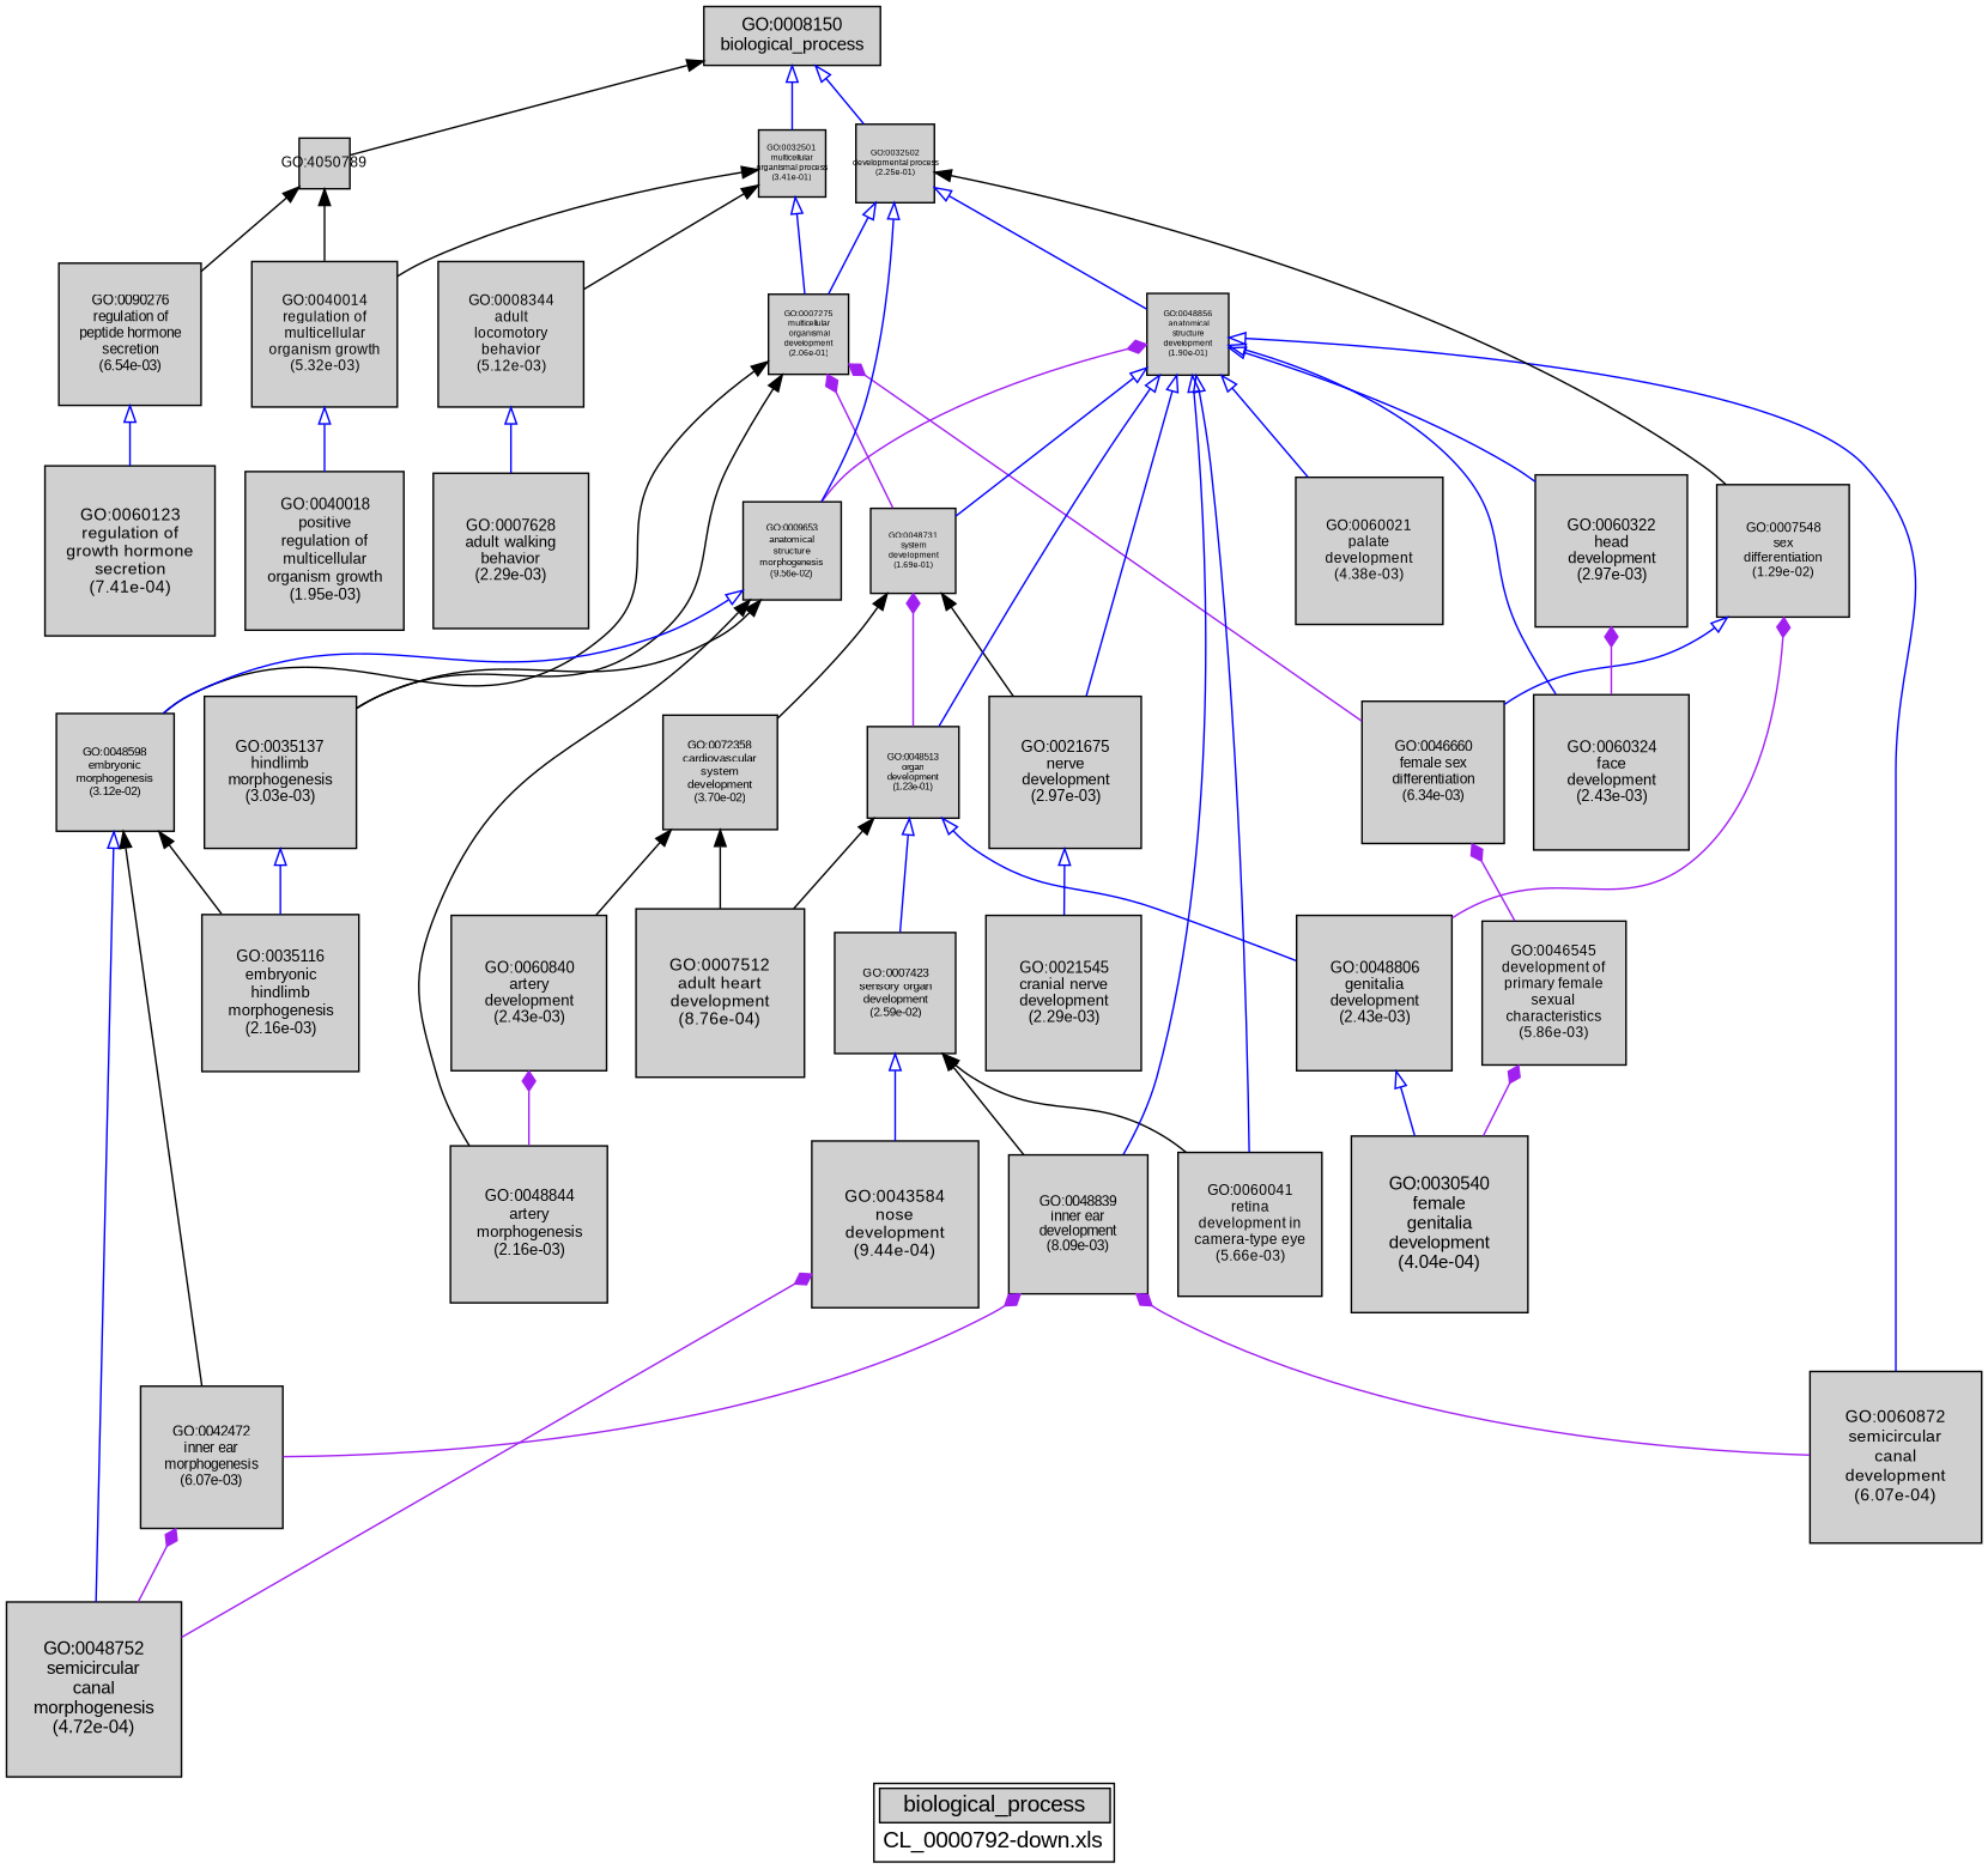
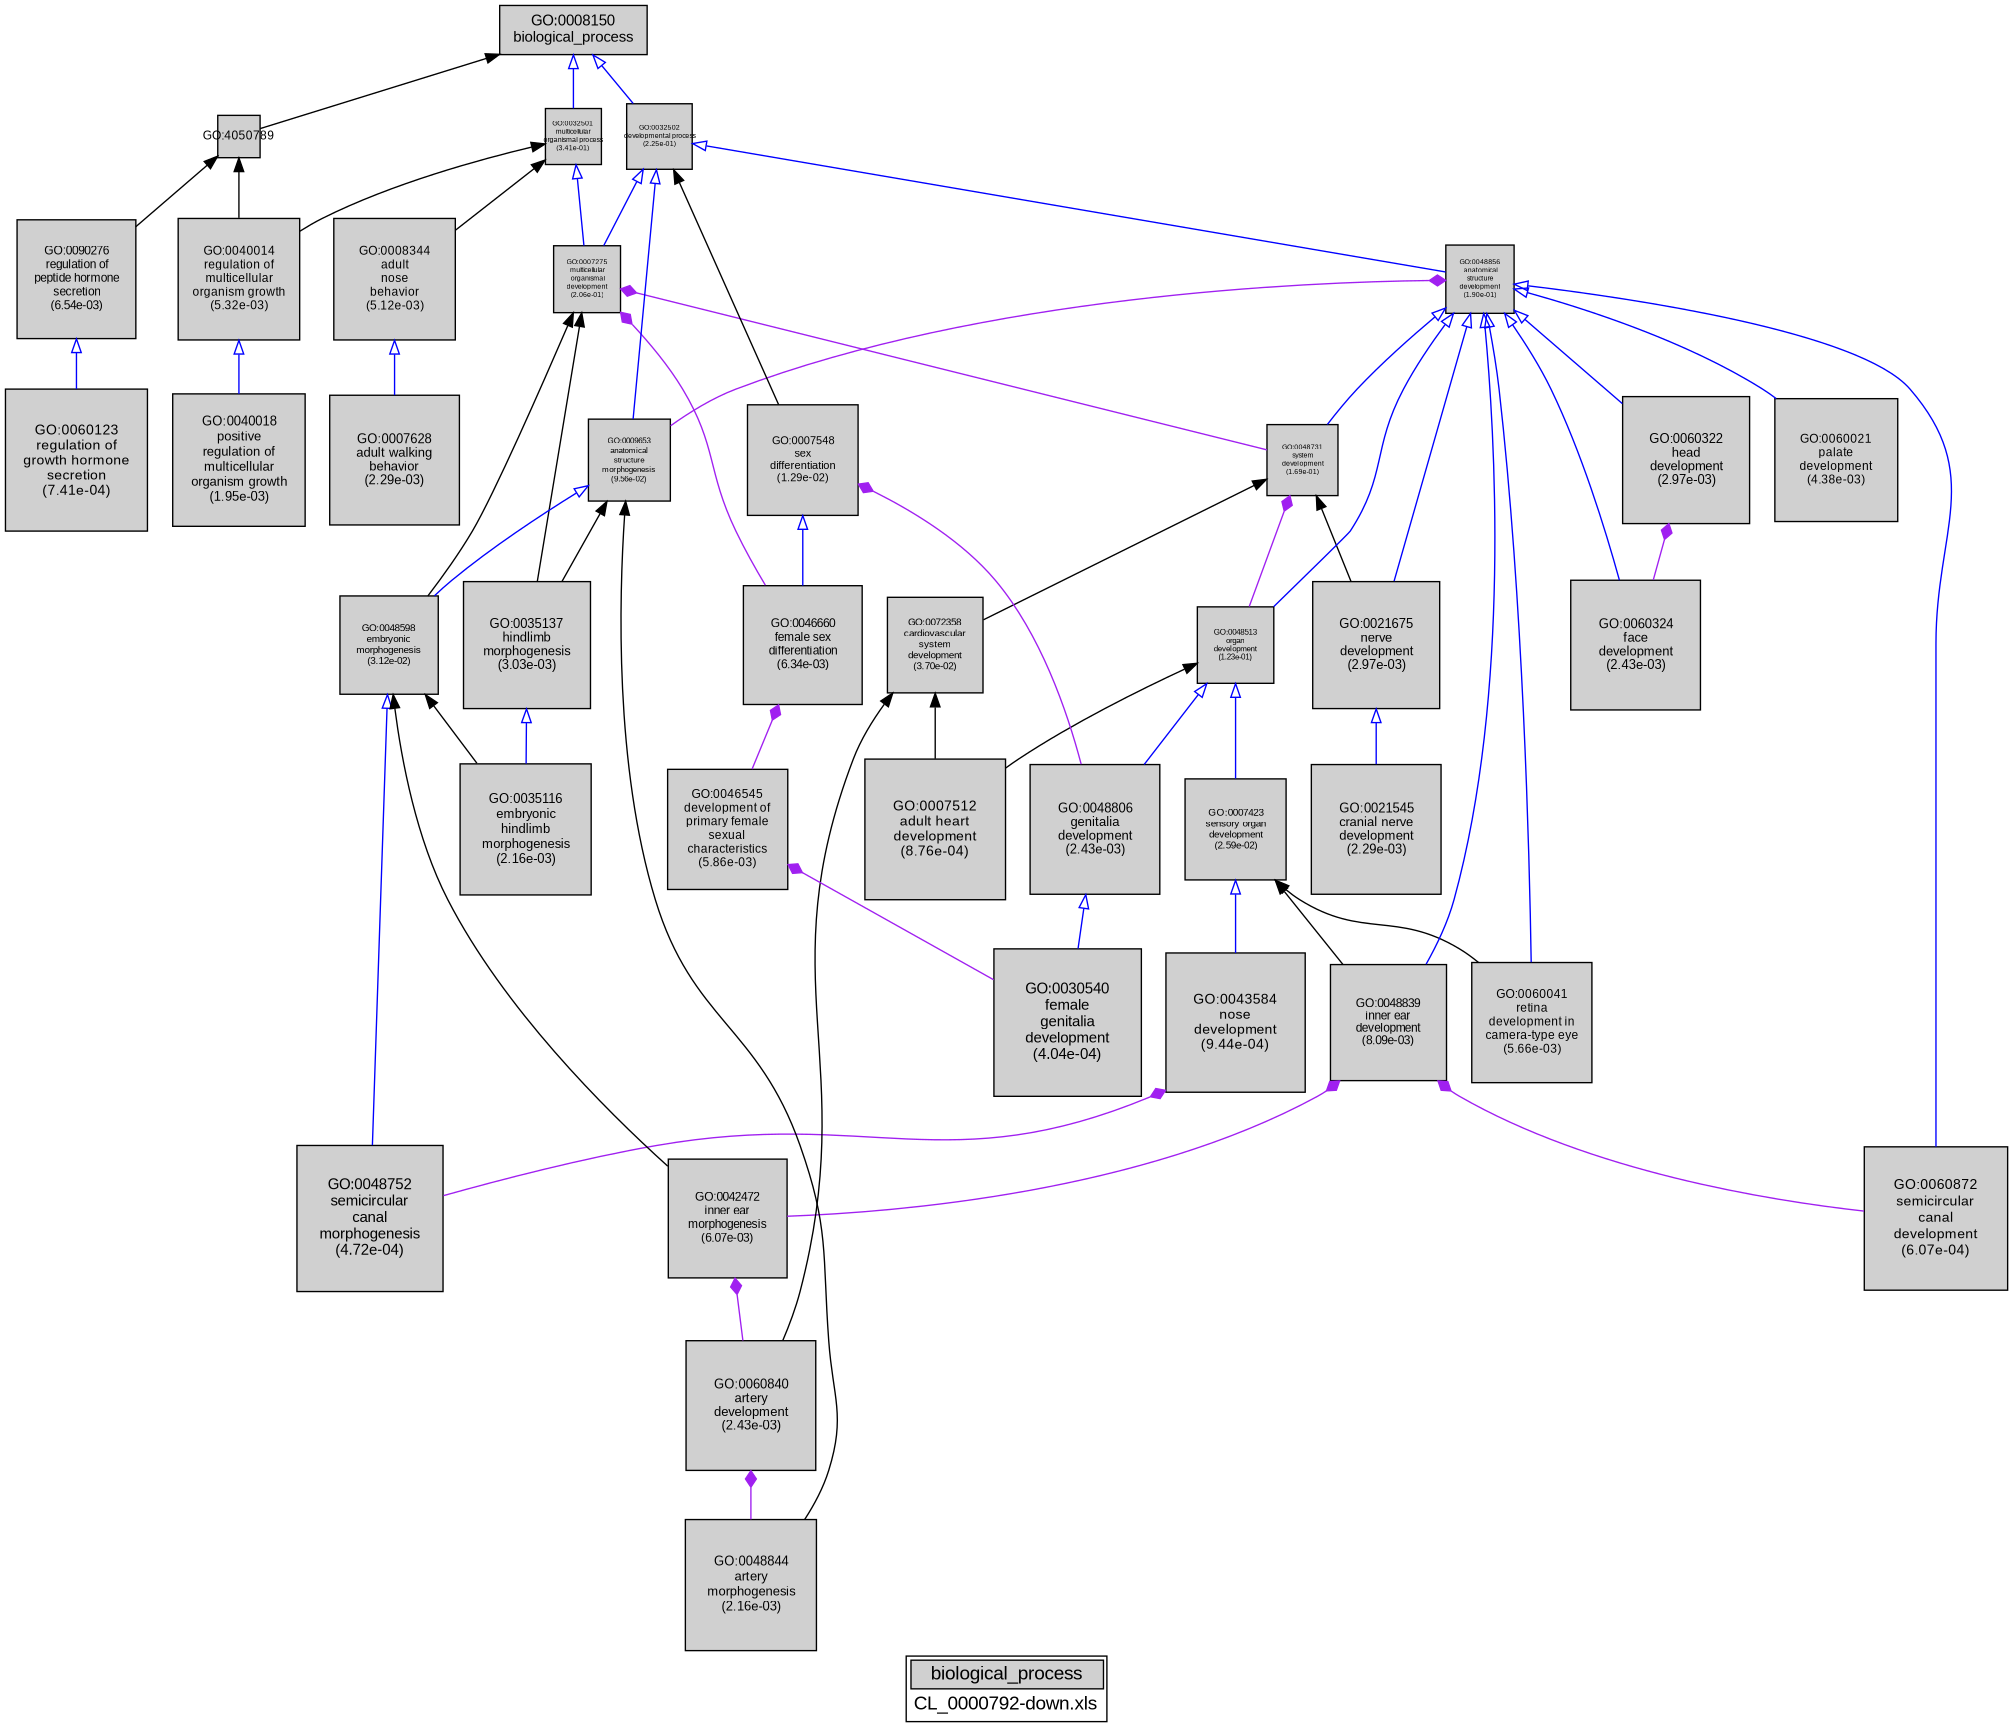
  digraph {
    bgcolor="#FFFFFF"
    fontname="Liberation Sans"
    label=<<TABLE COLOR="black" BGCOLOR="white"><TR><TD COLSPAN="2" BGCOLOR="#D0D0D0"><FONT COLOR="black">biological_process</FONT></TD></TR><TR><TD BORDER="0">CL_0000792-down.xls</TD></TR></TABLE>>
    node [color=black fillcolor="#D0D0D0" fixedsize=true fontcolor=black fontname="Liberation Sans" fontsize=5.0 shape=box style=filled]
    edge [arrowtail=empty color=blue dir=back fontname="Liberation Sans" weight=5.0]
    n1 [fontsize=9.65525624314 height=1.34100781155 label=<<TABLE BORDER="0"><TR><TD>GO:0040018<BR/>positive<BR/>regulation of<BR/>multicellular<BR/>organism growth<BR/>(1.95e-03)</TD></TR></TABLE>> width=1.34100781155]
    n2 [fontsize=10.6934079191 height=1.48519554432 label=<<TABLE BORDER="0"><TR><TD>GO:0048752<BR/>semicircular<BR/>canal<BR/>morphogenesis<BR/>(4.72e-04)</TD></TR></TABLE>> width=1.48519554432]
    n3 [height=0.680718372517 label=<<TABLE BORDER="0"><TR><TD>GO:0007275<BR/>multicellular<BR/>organismal<BR/>development<BR/>(2.06e-01)</TD></TR></TABLE>> width=0.680718372517]
    n4 [height=0.563947749771 label=<<TABLE BORDER="0"><TR><TD>GO:0032501<BR/>multicellular<BR/>organismal process<BR/>(3.41e-01)</TD></TR></TABLE>> width=0.563947749771]
    n5 [fontsize=8.49215261038 height=1.17946564033 label=<<TABLE BORDER="0"><TR><TD>GO:0048839<BR/>inner ear<BR/>development<BR/>(8.09e-03)</TD></TR></TABLE>> width=1.17946564033]
    n6 [fontsize=10.8 height=1.5 label=<<TABLE BORDER="0"><TR><TD>GO:0030540<BR/>female<BR/>genitalia<BR/>development<BR/>(4.04e-04)</TD></TR></TABLE>> width=1.5]
    n7 [fontsize=8.7032163039 height=1.20878004221 label=<<TABLE BORDER="0"><TR><TD>GO:0046660<BR/>female sex<BR/>differentiation<BR/>(6.34e-03)</TD></TR></TABLE>> width=1.20878004221]
    n8 [fontsize=10.2003549514 height=1.41671596548 label=<<TABLE BORDER="0"><TR><TD>GO:0043584<BR/>nose<BR/>development<BR/>(9.44e-04)</TD></TR></TABLE>> width=1.41671596548]
    n9 [fontsize=5.18972030823 height=0.720794487254 label=<<TABLE BORDER="0"><TR><TD>GO:0048731<BR/>system<BR/>development<BR/>(1.69e-01)</TD></TR></TABLE>> width=0.720794487254]
    n10 [fontsize=9.53204661611 height=1.32389536335 label=<<TABLE BORDER="0"><TR><TD>GO:0021545<BR/>cranial nerve<BR/>development<BR/>(2.29e-03)</TD></TR></TABLE>> width=1.32389536335]
    n11 [fontsize=7.03683223138 height=0.977337809914 label=<<TABLE BORDER="0"><TR><TD>GO:0072358<BR/>cardiovascular<BR/>system<BR/>development<BR/>(3.70e-02)</TD></TR></TABLE>> width=0.977337809914]
    n12 [fontsize=7.40209131144 height=1.0280682377 label=<<TABLE BORDER="0"><TR><TD>GO:0007423<BR/>sensory organ<BR/>development<BR/>(2.59e-02)</TD></TR></TABLE>> width=1.0280682377]
    n13 [fontsize=9.01270061773 height=1.25176397468 label=<<TABLE BORDER="0"><TR><TD>GO:0060021<BR/>palate<BR/>development<BR/>(4.38e-03)</TD></TR></TABLE>> width=1.25176397468]
    n14 [fontsize=10.2542017188 height=1.42419468317 label=<<TABLE BORDER="0"><TR><TD>GO:0007512<BR/>adult heart<BR/>development<BR/>(8.76e-04)</TD></TR></TABLE>> width=1.42419468317]
    n15 [fontsize=8.79873006575 height=1.22204584247 label=<<TABLE BORDER="0"><TR><TD>GO:0060041<BR/>retina<BR/>development in<BR/>camera-type eye<BR/>(5.66e-03)</TD></TR></TABLE>> width=1.22204584247]
    n16 [fontsize=7.21450700048 height=1.00201486118 label=<<TABLE BORDER="0"><TR><TD>GO:0048598<BR/>embryonic<BR/>morphogenesis<BR/>(3.12e-02)</TD></TR></TABLE>> width=1.00201486118]
    n17 [fontsize=8.85040856939 height=1.22922341242 label=<<TABLE BORDER="0"><TR><TD>GO:0040014<BR/>regulation of<BR/>multicellular<BR/>organism growth<BR/>(5.32e-03)</TD></TR></TABLE>> width=1.22922341242]
    n18 [fontsize=9.57919262901 height=1.3304434207 label=<<TABLE BORDER="0"><TR><TD>GO:0035116<BR/>embryonic<BR/>hindlimb<BR/>morphogenesis<BR/>(2.16e-03)</TD></TR></TABLE>> width=1.3304434207]
    n19 [fontsize=10.8 label=<<TABLE BORDER="0"><TR><TD>GO:0008150<BR/>biological_process</TD></TR></TABLE>> width=1.5]
    n20 [fontsize=9.31096089273 height=1.29318901288 label=<<TABLE BORDER="0"><TR><TD>GO:0035137<BR/>hindlimb<BR/>morphogenesis<BR/>(3.03e-03)</TD></TR></TABLE>> width=1.29318901288]
    n21 [fontsize=5.62273376055 height=0.780935244521 label=<<TABLE BORDER="0"><TR><TD>GO:0048513<BR/>organ<BR/>development<BR/>(1.23e-01)</TD></TR></TABLE>> width=0.780935244521]
    n22 [fontsize=8.74026664111 height=1.21392592238 label=<<TABLE BORDER="0"><TR><TD>GO:0042472<BR/>inner ear<BR/>morphogenesis<BR/>(6.07e-03)</TD></TR></TABLE>> width=1.21392592238]
    n23 [fontsize=5.02118736256 height=0.697387133689 label=<<TABLE BORDER="0"><TR><TD>GO:0048856<BR/>anatomical<BR/>structure<BR/>development<BR/>(1.90e-01)</TD></TR></TABLE>> width=0.697387133689]
    n24 [fontsize=10.5173130224 height=1.46073791978 label=<<TABLE BORDER="0"><TR><TD>GO:0060872<BR/>semicircular<BR/>canal<BR/>development<BR/>(6.07e-04)</TD></TR></TABLE>> width=1.46073791978]
    n25 [fontsize=9.48738160056 height=1.31769188897 label=<<TABLE BORDER="0"><TR><TD>GO:0048806<BR/>genitalia<BR/>development<BR/>(2.43e-03)</TD></TR></TABLE>> width=1.31769188897]
    n26 [fontsize=8.76904296623 height=1.2179226342 label=<<TABLE BORDER="0"><TR><TD>GO:0046545<BR/>development of<BR/>primary female<BR/>sexual<BR/>characteristics<BR/>(5.86e-03)</TD></TR></TABLE>> width=1.2179226342]
    n27 [fontsize=5.95097878035 height=0.826524830604 label=<<TABLE BORDER="0"><TR><TD>GO:0009653<BR/>anatomical<BR/>structure<BR/>morphogenesis<BR/>(9.56e-02)</TD></TR></TABLE>> width=0.826524830604]
    n28 [fontsize=8.07520593754 height=1.12155638021 label=<<TABLE BORDER="0"><TR><TD>GO:0007548<BR/>sex<BR/>differentiation<BR/>(1.29e-02)</TD></TR></TABLE>> width=1.12155638021]
    n29 [height=0.661976354022 label=<<TABLE BORDER="0"><TR><TD>GO:0032502<BR/>developmental process<BR/>(2.25e-01)</TD></TR></TABLE>> width=0.661976354022]
    n30 [fontsize=9.32887936 height=1.29567768889 label=<<TABLE BORDER="0"><TR><TD>GO:0021675<BR/>nerve<BR/>development<BR/>(2.97e-03)</TD></TR></TABLE>> width=1.29567768889]
    n31 [fontsize=8.67635052535 height=1.20504868408 label=<<TABLE BORDER="0"><TR><TD>GO:0090276<BR/>regulation of<BR/>peptide hormone<BR/>secretion<BR/>(6.54e-03)</TD></TR></TABLE>> width=1.20504868408]
    n32 [fontsize=9.32887936 height=1.29567768889 label=<<TABLE BORDER="0"><TR><TD>GO:0060322<BR/>head<BR/>development<BR/>(2.97e-03)</TD></TR></TABLE>> width=1.29567768889]
    n33 [fontsize=9.48738160056 height=1.31769188897 label=<<TABLE BORDER="0"><TR><TD>GO:0060324<BR/>face<BR/>development<BR/>(2.43e-03)</TD></TR></TABLE>> width=1.31769188897]
    n34 [fontsize=9.53204661611 height=1.32389536335 label=<<TABLE BORDER="0"><TR><TD>GO:0007628<BR/>adult walking<BR/>behavior<BR/>(2.29e-03)</TD></TR></TABLE>> width=1.32389536335]
    n35 [fontsize=9 height=0.424583651074 label="GO:4050789" width=0.424583651074]
    n36 [fontsize=10.3745579997 height=1.4409108333 label=<<TABLE BORDER="0"><TR><TD>GO:0060123<BR/>regulation of<BR/>growth hormone<BR/>secretion<BR/>(7.41e-04)</TD></TR></TABLE>> width=1.4409108333]
-   n37 [fontsize=8.88285522165 height=1.2337298919 label=<<TABLE BORDER="0"><TR><TD>GO:0008344<BR/>adult<BR/>locomotory<BR/>behavior<BR/>(5.12e-03)</TD></TR></TABLE>> width=1.2337298919]
+   n37 [fontsize=8.88285522165 height=1.2337298919 label=<<TABLE BORDER="0"><TR><TD>GO:0008344<BR/>adult<BR/>nose<BR/>behavior<BR/>(5.12e-03)</TD></TR></TABLE>> width=1.2337298919]
    n38 [fontsize=9.48738160056 height=1.31769188897 label=<<TABLE BORDER="0"><TR><TD>GO:0060840<BR/>artery<BR/>development<BR/>(2.43e-03)</TD></TR></TABLE>> width=1.31769188897]
    n39 [fontsize=9.57919262901 height=1.3304434207 label=<<TABLE BORDER="0"><TR><TD>GO:0048844<BR/>artery<BR/>morphogenesis<BR/>(2.16e-03)</TD></TR></TABLE>> width=1.3304434207]
    subgraph sub_1 {
      n1
      n2
      n3
      n4
      n5
      n6
      n7
      n8
      n9
      n10
      n11
      n12
      n13
      n14
      n15
      n16
      n17
      n18
      n19
      n20
      n21
      n22
      n23
      n24
      n25
      n26
      n27
      n28
      n29
      n30
      n31
      n32
      n33
      n34
      n35
      n36
      n37
      n38
      n39
    }
    subgraph sub_2 {
      n11
      n14
      n35
      subgraph sub_3 {
        subgraph sub_4 {
        }
        subgraph sub_5 {
        }
      }
      subgraph sub_6 {
        n2
        n3
        n5
        n6
        n7
        n9
        n21
        n22
        n23
        n24
        n25
        n26
        n27
        n28
        n32
        n33
        n38
        n39
      }
      subgraph sub_7 {
        n1
        n2
        n3
        n4
        n5
        n6
        n7
        n8
        n9
        n10
        n12
        n13
        n15
        n16
        n17
        n18
        n19
        n20
        n21
        n23
        n24
        n25
        n27
        n28
        n29
        n30
        n31
        n32
        n33
        n34
        n36
        n37
      }
    }
    n3 -> n7 [arrowtail=diamond color=purple weight=2.5]
    n3 -> n9 [arrowtail=diamond color=purple weight=2.5]
    n3 -> n16 [weight=1 arrowtail="" color=""]
    n3 -> n20 [weight=1 arrowtail="" color=""]
    n4 -> n3
    n4 -> n17 [weight=1 arrowtail="" color=""]
    n4 -> n37 [weight=1 arrowtail="" color=""]
    n5 -> n22 [arrowtail=diamond color=purple weight=2.5]
    n5 -> n24 [arrowtail=diamond color=purple weight=2.5]
    n7 -> n26 [arrowtail=diamond color=purple weight=2.5]
    n8 -> n2 [arrowtail=diamond color=purple weight=2.5]
    n9 -> n11 [weight=1 arrowtail="" color=""]
    n9 -> n21 [arrowtail=diamond color=purple weight=2.5]
    n9 -> n30 [weight=1 arrowtail="" color=""]
    n11 -> n14 [weight=1 arrowtail="" color=""]
    n11 -> n38 [weight=1 arrowtail="" color=""]
    n12 -> n5 [weight=1 arrowtail="" color=""]
    n12 -> n8
    n12 -> n15 [weight=1 arrowtail="" color=""]
    n16 -> n2
    n16 -> n18 [weight=1 arrowtail="" color=""]
    n16 -> n22 [weight=1 arrowtail="" color=""]
    n17 -> n1
    n19 -> n4
    n19 -> n29
    n19 -> n35 [weight=1 arrowtail="" color=""]
    n20 -> n18
    n21 -> n12
    n21 -> n14 [weight=1 arrowtail="" color=""]
    n21 -> n25
-   n22 -> n2 [arrowtail=diamond color=purple weight=2.5]
+   n22 -> n38 [arrowtail=diamond color=purple weight=2.5]
    n23 -> n5
    n23 -> n9
    n23 -> n13
    n23 -> n15
    n23 -> n21
    n23 -> n24
    n23 -> n27 [arrowtail=diamond color=purple weight=2.5]
    n23 -> n30
    n23 -> n32
    n23 -> n33
    n25 -> n6
    n26 -> n6 [arrowtail=diamond color=purple weight=2.5]
    n27 -> n16
    n27 -> n20 [weight=1 arrowtail="" color=""]
    n27 -> n39 [weight=1 arrowtail="" color=""]
    n28 -> n7
    n28 -> n25 [arrowtail=diamond color=purple weight=2.5]
    n29 -> n3
    n29 -> n23
    n29 -> n27
    n29 -> n28 [weight=1 arrowtail="" color=""]
    n30 -> n10
    n31 -> n36
    n32 -> n33 [arrowtail=diamond color=purple weight=2.5]
    n35 -> n17 [weight=1 arrowtail="" color=""]
    n35 -> n31 [weight=1 arrowtail="" color=""]
    n37 -> n34
    n38 -> n39 [arrowtail=diamond color=purple weight=2.5]
  }
